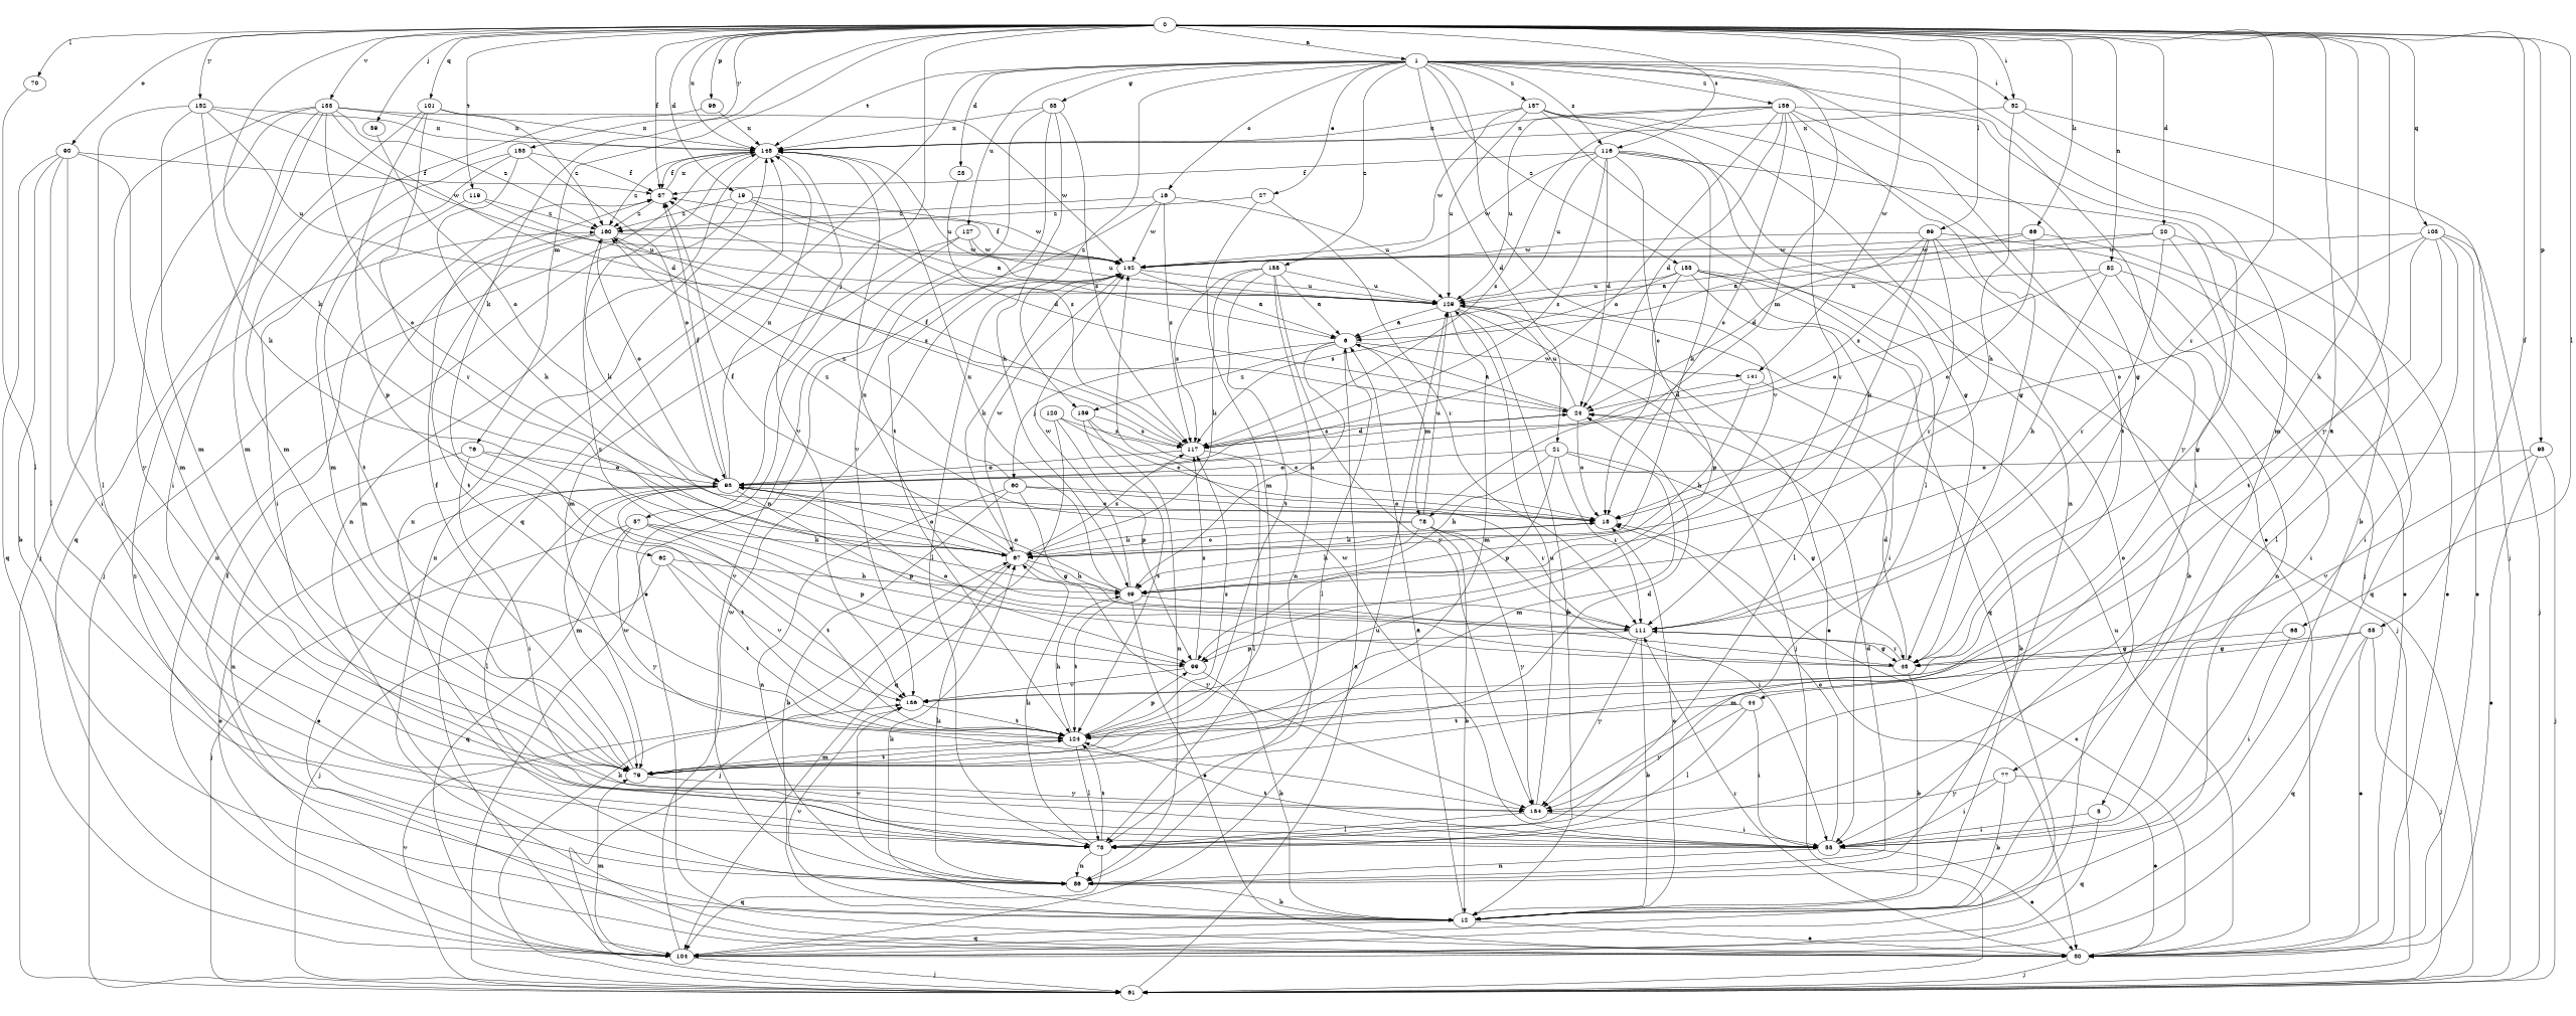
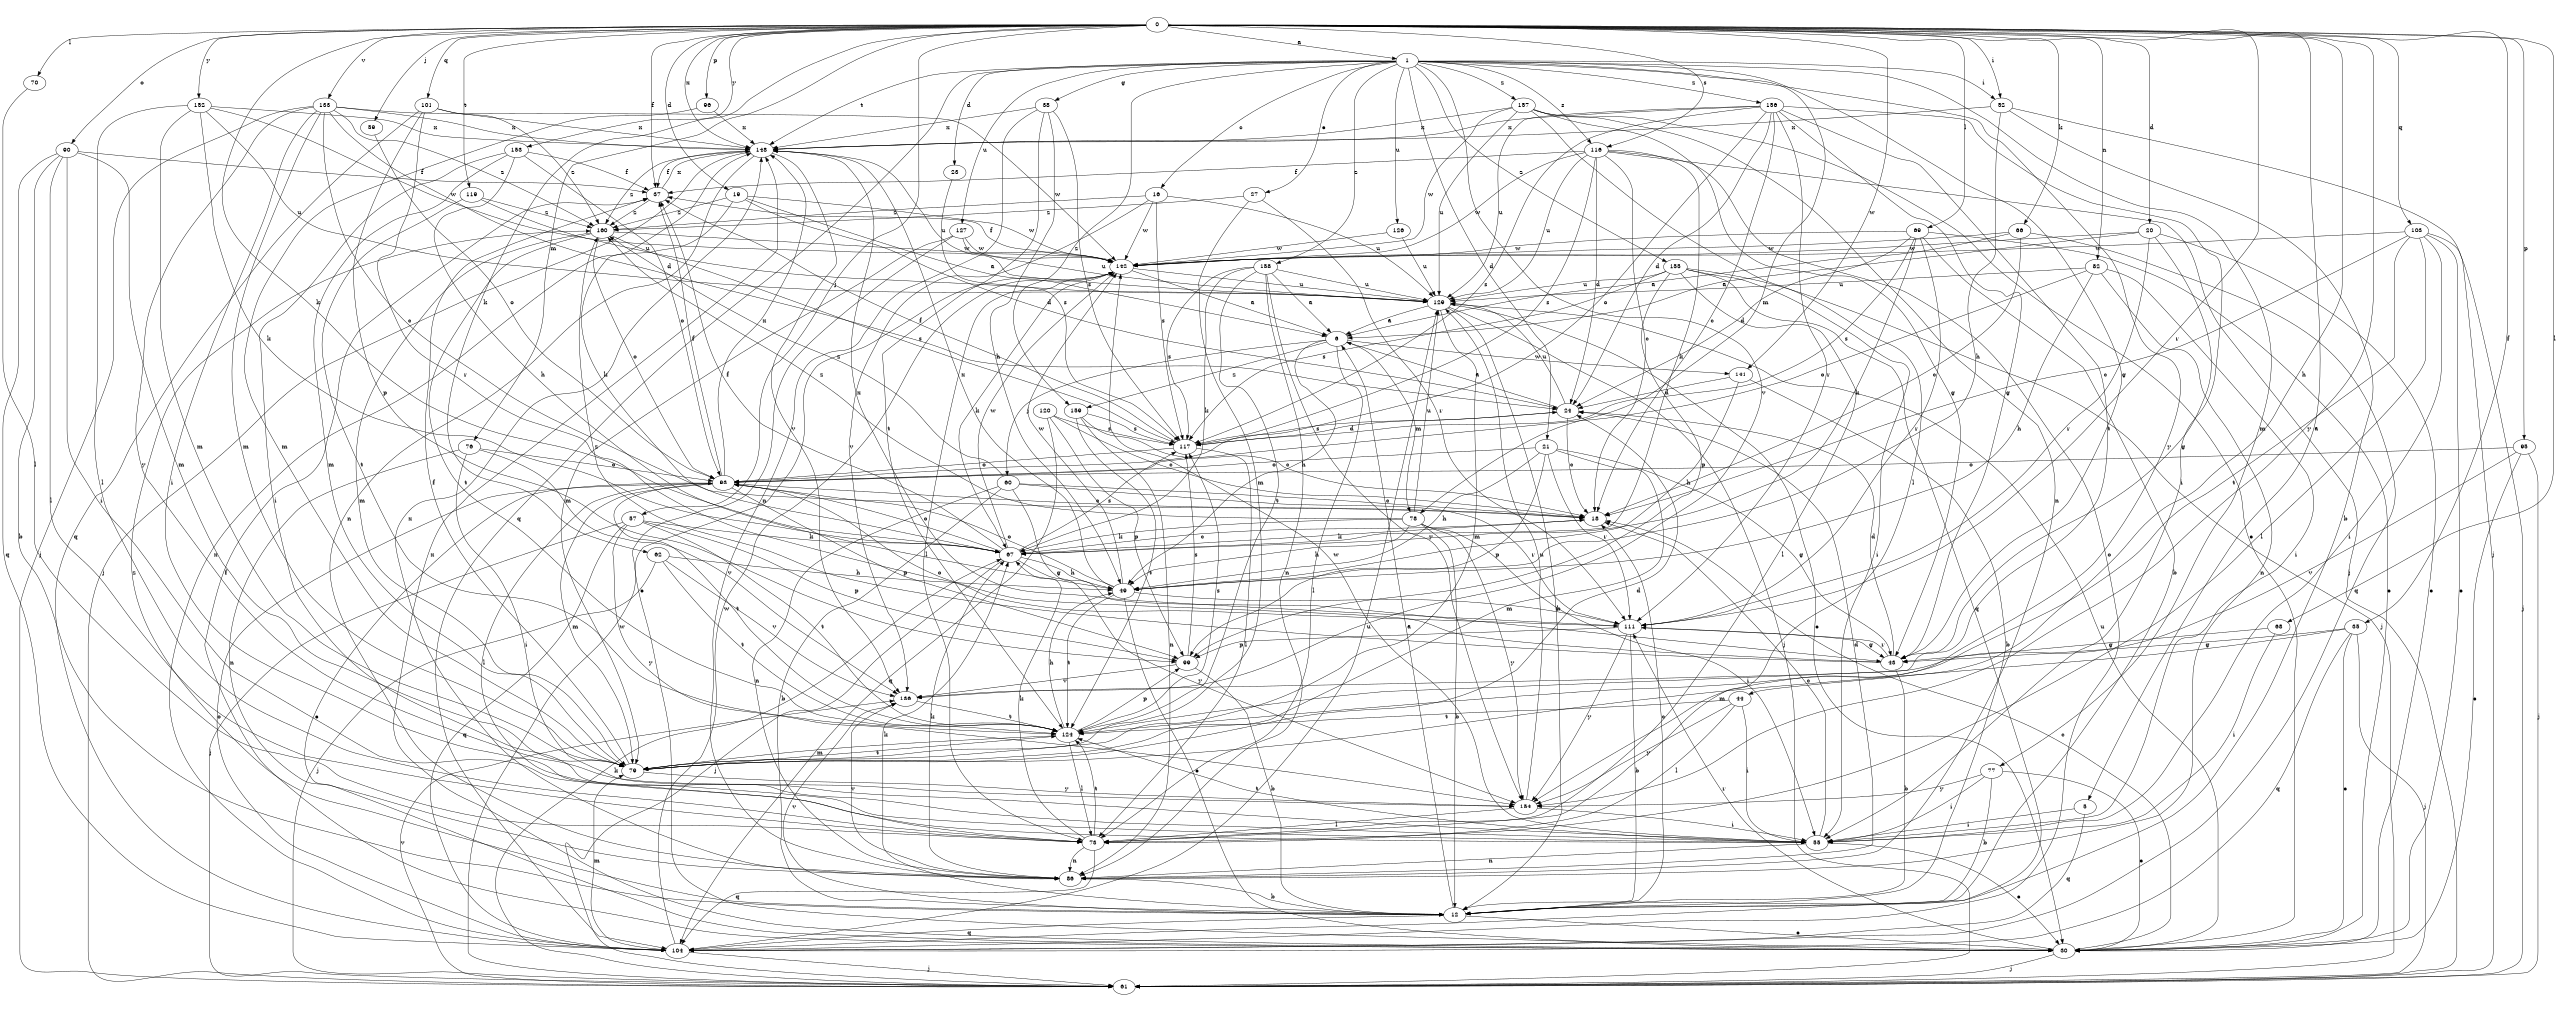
  strict digraph {
    0
    1
    5
    19
    20
    35
    37
    44
    52
    57
    59
    62
    66
    67
    68
    69
    70
    76
    82
    90
    95
    96
    101
    103
    111
    116
    119
    133
    141
    148
    152
    153
    154
    16
    21
    23
    27
    38
    43
    77
    78
    104
+   126
    127
    136
    155
    156
    157
    158
    159
    55
    6
    160
    142
    24
    30
    79
    61
    73
    124
    49
    12
    99
    93
    18
    117
    86
    129
    120
    60
    0 -> 1 [label=a]
    0 -> 5 [label=a]
    0 -> 19 [label=d]
    0 -> 20 [label=d]
    0 -> 35 [label=f]
    0 -> 37 [label=f]
    0 -> 44 [label=h]
    0 -> 52 [label=i]
    0 -> 57 [label=j]
    0 -> 59 [label=j]
    0 -> 62 [label=k]
    0 -> 66 [label=k]
    0 -> 67 [label=k]
    0 -> 68 [label=l]
    0 -> 69 [label=l]
    0 -> 70 [label=l]
    0 -> 76 [label=m]
    0 -> 82 [label=n]
    0 -> 90 [label=o]
    0 -> 95 [label=p]
    0 -> 96 [label=p]
    0 -> 101 [label=q]
    0 -> 103 [label=q]
    0 -> 111 [label=r]
    0 -> 116 [label=s]
    0 -> 119 [label=t]
    0 -> 133 [label=v]
    0 -> 141 [label=w]
    0 -> 148 [label=x]
    0 -> 152 [label=y]
    0 -> 153 [label=y]
    0 -> 154 [label=y]
    1 -> 52 [label=i]
    1 -> 116 [label=s]
    1 -> 148 [label=t]
    1 -> 154 [label=y]
    1 -> 16 [label=c]
    1 -> 21 [label=d]
    1 -> 23 [label=d]
    1 -> 27 [label=e]
    1 -> 38 [label=g]
    1 -> 43 [label=g]
    1 -> 77 [label=m]
    1 -> 78 [label=m]
    1 -> 104 [label=q]
+   1 -> 126 [label=u]
    1 -> 127 [label=u]
    1 -> 136 [label=v]
    1 -> 155 [label=z]
    1 -> 156 [label=z]
    1 -> 157 [label=z]
    1 -> 158 [label=z]
    1 -> 159 [label=z]
    5 -> 104 [label=q]
    5 -> 55 [label=i]
    19 -> 67 [label=k]
    19 -> 6 [label=a]
    19 -> 160 [label=z]
    19 -> 142 [label=w]
    19 -> 24 [label=d]
    20 -> 111 [label=r]
    20 -> 43 [label=g]
    20 -> 6 [label=a]
    20 -> 142 [label=w]
    20 -> 30 [label=e]
    35 -> 43 [label=g]
    35 -> 104 [label=q]
    35 -> 30 [label=e]
    35 -> 79 [label=m]
    35 -> 61 [label=j]
    37 -> 148 [label=x]
    37 -> 160 [label=z]
    44 -> 154 [label=y]
    44 -> 55 [label=i]
    44 -> 73 [label=l]
    44 -> 124 [label=t]
    52 -> 148 [label=x]
    52 -> 61 [label=j]
    52 -> 49 [label=h]
    52 -> 12 [label=b]
    57 -> 67 [label=k]
    57 -> 154 [label=y]
    57 -> 104 [label=q]
    57 -> 61 [label=j]
    57 -> 124 [label=t]
    57 -> 99 [label=p]
    59 -> 93 [label=o]
    62 -> 136 [label=v]
    62 -> 61 [label=j]
    62 -> 124 [label=t]
    62 -> 49 [label=h]
    66 -> 104 [label=q]
    66 -> 6 [label=a]
    66 -> 142 [label=w]
    66 -> 18 [label=c]
    67 -> 37 [label=f]
    67 -> 154 [label=y]
    67 -> 142 [label=w]
    67 -> 61 [label=j]
    67 -> 49 [label=h]
    67 -> 93 [label=o]
    67 -> 18 [label=c]
    67 -> 117 [label=s]
    68 -> 43 [label=g]
    68 -> 55 [label=i]
    69 -> 67 [label=k]
    69 -> 111 [label=r]
    69 -> 142 [label=w]
    69 -> 24 [label=d]
    69 -> 30 [label=e]
    69 -> 12 [label=b]
    69 -> 117 [label=s]
    70 -> 73 [label=l]
    76 -> 136 [label=v]
    76 -> 55 [label=i]
    76 -> 93 [label=o]
    76 -> 86 [label=n]
    82 -> 55 [label=i]
    82 -> 49 [label=h]
    82 -> 93 [label=o]
    82 -> 86 [label=n]
    82 -> 129 [label=u]
    90 -> 37 [label=f]
    90 -> 104 [label=q]
    90 -> 55 [label=i]
    90 -> 79 [label=m]
    90 -> 73 [label=l]
    90 -> 12 [label=b]
    95 -> 136 [label=v]
    95 -> 30 [label=e]
    95 -> 61 [label=j]
    95 -> 93 [label=o]
    96 -> 148 [label=x]
    96 -> 79 [label=m]
    101 -> 111 [label=r]
    101 -> 148 [label=x]
    101 -> 104 [label=q]
    101 -> 160 [label=z]
    101 -> 99 [label=p]
    103 -> 55 [label=i]
    103 -> 142 [label=w]
    103 -> 30 [label=e]
    103 -> 61 [label=j]
    103 -> 73 [label=l]
    103 -> 124 [label=t]
    103 -> 18 [label=c]
    111 -> 148 [label=x]
    111 -> 154 [label=y]
    111 -> 43 [label=g]
    111 -> 12 [label=b]
    111 -> 99 [label=p]
    116 -> 37 [label=f]
    116 -> 67 [label=k]
    116 -> 104 [label=o]
    116 -> 142 [label=w]
    116 -> 24 [label=d]
    116 -> 61 [label=j]
    116 -> 18 [label=c]
    116 -> 117 [label=s]
    116 -> 129 [label=u]
    119 -> 160 [label=z]
    119 -> 124 [label=t]
    119 -> 129 [label=u]
    133 -> 148 [label=x]
    133 -> 154 [label=y]
    133 -> 55 [label=i]
    133 -> 160 [label=z]
    133 -> 142 [label=w]
    133 -> 24 [label=d]
    133 -> 79 [label=m]
    133 -> 61 [label=j]
    133 -> 18 [label=c]
    141 -> 24 [label=d]
    141 -> 49 [label=h]
    141 -> 12 [label=b]
    148 -> 37 [label=f]
    148 -> 136 [label=v]
    148 -> 160 [label=z]
    148 -> 61 [label=j]
    148 -> 86 [label=n]
    148 -> 129 [label=u]
    152 -> 67 [label=k]
    152 -> 148 [label=x]
    152 -> 142 [label=w]
    152 -> 79 [label=m]
    152 -> 73 [label=l]
    152 -> 129 [label=u]
    153 -> 37 [label=f]
    153 -> 55 [label=i]
    153 -> 79 [label=m]
    153 -> 49 [label=h]
    153 -> 93 [label=o]
    154 -> 55 [label=i]
    154 -> 73 [label=l]
    154 -> 129 [label=u]
    16 -> 136 [label=v]
    16 -> 160 [label=z]
    16 -> 142 [label=w]
    16 -> 117 [label=s]
    16 -> 129 [label=u]
    21 -> 111 [label=r]
    21 -> 43 [label=g]
    21 -> 79 [label=m]
    21 -> 49 [label=h]
    21 -> 99 [label=p]
    21 -> 93 [label=o]
    23 -> 117 [label=s]
    27 -> 111 [label=r]
    27 -> 160 [label=z]
    27 -> 79 [label=m]
    38 -> 148 [label=x]
    38 -> 124 [label=t]
    38 -> 49 [label=h]
    38 -> 117 [label=s]
    38 -> 86 [label=n]
    43 -> 111 [label=r]
    43 -> 160 [label=z]
    43 -> 24 [label=d]
    43 -> 12 [label=b]
    43 -> 93 [label=o]
    77 -> 154 [label=y]
    77 -> 55 [label=i]
    77 -> 30 [label=e]
    77 -> 12 [label=b]
    78 -> 67 [label=k]
    78 -> 154 [label=y]
    78 -> 55 [label=i]
    78 -> 160 [label=z]
    78 -> 49 [label=h]
    78 -> 12 [label=b]
    78 -> 129 [label=u]
    104 -> 148 [label=x]
    104 -> 142 [label=w]
    104 -> 79 [label=m]
    104 -> 61 [label=j]
    104 -> 93 [label=o]
    104 -> 129 [label=u]
+   126 -> 142 [label=w]
+   126 -> 129 [label=u]
    127 -> 142 [label=w]
    127 -> 30 [label=e]
    127 -> 79 [label=m]
    127 -> 129 [label=u]
    136 -> 124 [label=t]
    155 -> 104 [label=q]
    155 -> 55 [label=i]
    155 -> 61 [label=j]
    155 -> 73 [label=l]
    155 -> 99 [label=p]
    155 -> 117 [label=s]
    155 -> 129 [label=u]
    156 -> 111 [label=r]
    156 -> 148 [label=x]
    156 -> 43 [label=g]
    156 -> 55 [label=i]
    156 -> 24 [label=d]
    156 -> 124 [label=t]
    156 -> 93 [label=o]
    156 -> 18 [label=c]
    156 -> 117 [label=s]
    156 -> 129 [label=u]
    157 -> 148 [label=x]
    157 -> 43 [label=g]
    157 -> 142 [label=w]
    157 -> 30 [label=e]
    157 -> 73 [label=l]
    157 -> 86 [label=n]
    157 -> 129 [label=u]
    158 -> 67 [label=k]
    158 -> 154 [label=y]
    158 -> 6 [label=a]
    158 -> 124 [label=t]
    158 -> 117 [label=s]
    158 -> 86 [label=n]
    158 -> 129 [label=u]
    159 -> 124 [label=t]
    159 -> 18 [label=c]
    159 -> 117 [label=s]
    159 -> 86 [label=n]
    55 -> 142 [label=w]
    55 -> 30 [label=e]
    55 -> 124 [label=t]
    55 -> 18 [label=c]
    55 -> 86 [label=n]
    6 -> 141 [label=w]
    6 -> 78 [label=m]
    6 -> 159 [label=z]
    6 -> 73 [label=l]
    6 -> 49 [label=h]
    6 -> 60 [label=j]
    160 -> 142 [label=w]
    160 -> 79 [label=m]
    160 -> 124 [label=t]
    160 -> 93 [label=o]
    160 -> 117 [label=s]
    142 -> 37 [label=f]
    142 -> 67 [label=k]
    142 -> 6 [label=a]
    142 -> 73 [label=l]
    142 -> 129 [label=u]
    24 -> 6 [label=a]
    24 -> 18 [label=c]
    24 -> 117 [label=s]
    24 -> 129 [label=u]
    30 -> 37 [label=f]
    30 -> 111 [label=r]
    30 -> 148 [label=x]
    30 -> 61 [label=j]
    30 -> 18 [label=c]
    30 -> 129 [label=u]
    79 -> 37 [label=f]
    79 -> 154 [label=y]
    79 -> 24 [label=d]
    79 -> 124 [label=t]
    61 -> 67 [label=k]
    61 -> 136 [label=v]
-   61 -> 6 [label=a]
    61 -> 142 [label=w]
    73 -> 67 [label=k]
    73 -> 104 [label=q]
    73 -> 124 [label=t]
    73 -> 86 [label=n]
    124 -> 79 [label=m]
    124 -> 73 [label=l]
    124 -> 49 [label=h]
    124 -> 99 [label=p]
    124 -> 117 [label=s]
    49 -> 111 [label=r]
    49 -> 148 [label=x]
    49 -> 142 [label=w]
    49 -> 30 [label=e]
    49 -> 124 [label=t]
    49 -> 93 [label=o]
    12 -> 67 [label=k]
    12 -> 104 [label=q]
    12 -> 136 [label=v]
    12 -> 6 [label=a]
    12 -> 160 [label=z]
    12 -> 30 [label=e]
    12 -> 18 [label=c]
    99 -> 136 [label=v]
    99 -> 12 [label=b]
    99 -> 117 [label=s]
    93 -> 37 [label=f]
    93 -> 148 [label=x]
    93 -> 30 [label=e]
    93 -> 79 [label=m]
    93 -> 73 [label=l]
    93 -> 124 [label=t]
    93 -> 99 [label=p]
    93 -> 18 [label=c]
    18 -> 67 [label=k]
    117 -> 37 [label=f]
    117 -> 24 [label=d]
    117 -> 73 [label=l]
    117 -> 93 [label=o]
    86 -> 67 [label=k]
    86 -> 148 [label=x]
    86 -> 136 [label=v]
    86 -> 24 [label=d]
    86 -> 12 [label=b]
    129 -> 6 [label=a]
    129 -> 30 [label=e]
    129 -> 79 [label=m]
    129 -> 61 [label=j]
    129 -> 12 [label=b]
    120 -> 104 [label=q]
    120 -> 99 [label=p]
    120 -> 18 [label=c]
    120 -> 117 [label=s]
    60 -> 111 [label=r]
    60 -> 43 [label=g]
    60 -> 160 [label=z]
    60 -> 12 [label=b]
    60 -> 18 [label=c]
    60 -> 86 [label=n]
  }
